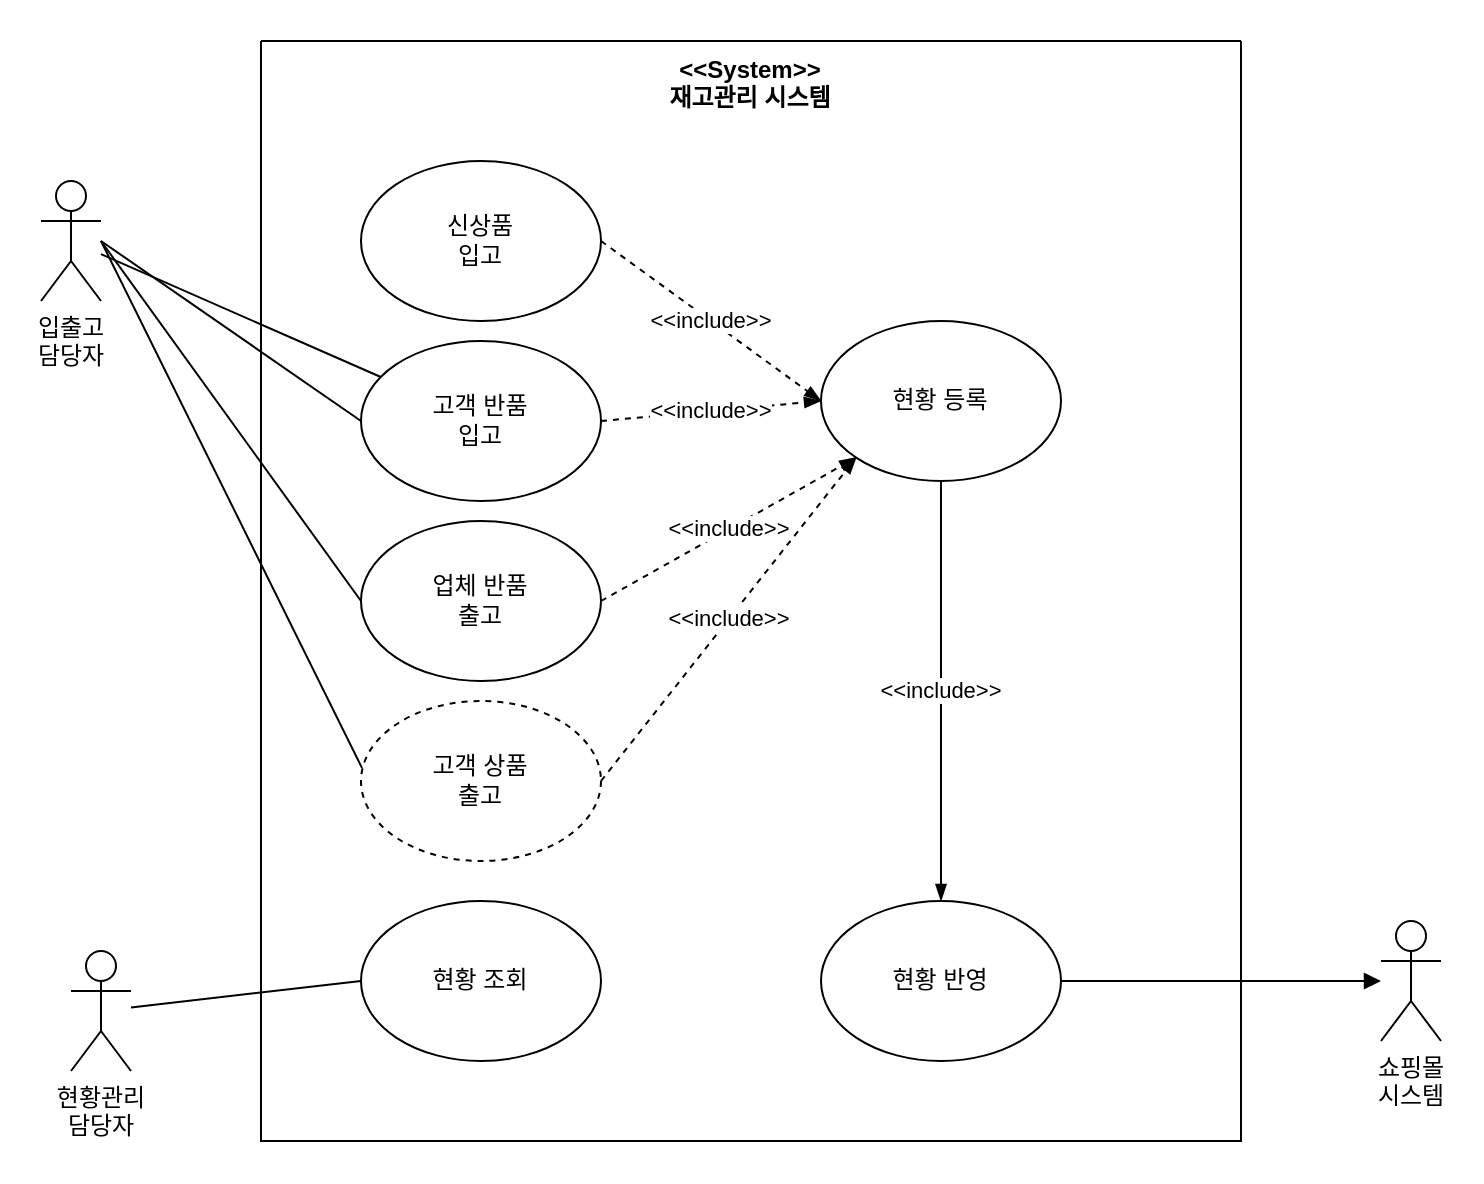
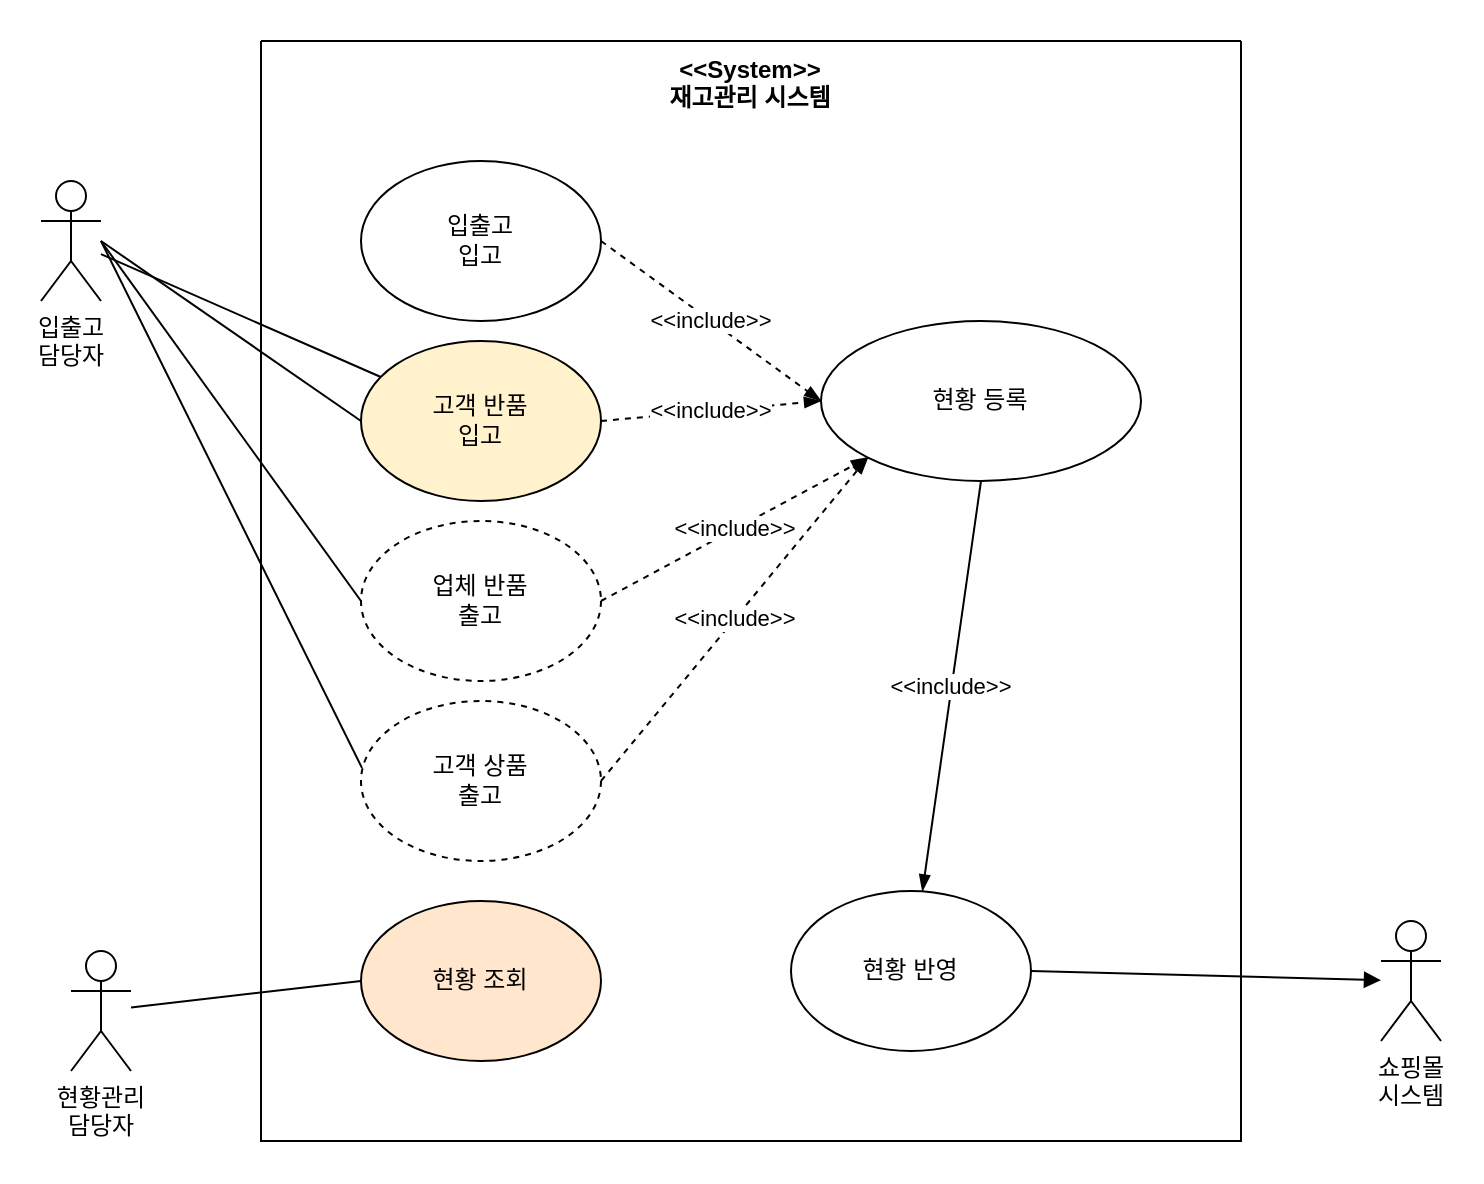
  <mxCell id="0" />
  <mxCell id="1" parent="0" />
  <mxCell id="2" value="입출고&lt;br&gt;담당자" style="shape=umlActor;verticalLabelPosition=bottom;verticalAlign=top;html=1;outlineConnect=0;" vertex="1" parent="1"><mxGeometry x="20" y="90" width="30" height="60" as="geometry" /></mxCell>
  <mxCell id="3" value="현황관리&lt;br&gt;담당자" style="shape=umlActor;verticalLabelPosition=bottom;verticalAlign=top;html=1;outlineConnect=0;" vertex="1" parent="1"><mxGeometry x="35" y="475" width="30" height="60" as="geometry" /></mxCell>
  <mxCell id="4" value="쇼핑몰&lt;br&gt;시스템" style="shape=umlActor;verticalLabelPosition=bottom;verticalAlign=top;html=1;outlineConnect=0;" vertex="1" parent="1"><mxGeometry x="690" y="460" width="30" height="60" as="geometry" /></mxCell>
- <mxCell id="5" value="신상품&lt;br&gt;입고" style="ellipse;whiteSpace=wrap;html=1;" vertex="1" parent="1"><mxGeometry x="180" y="80" width="120" height="80" as="geometry" /></mxCell>
- <mxCell id="6" value="고객 반품&lt;br&gt;입고" style="ellipse;whiteSpace=wrap;html=1;" vertex="1" parent="1"><mxGeometry x="180" y="170" width="120" height="80" as="geometry" /></mxCell>
- <mxCell id="7" value="업체 반품&lt;br&gt;출고" style="ellipse;whiteSpace=wrap;html=1;" vertex="1" parent="1"><mxGeometry x="180" y="260" width="120" height="80" as="geometry" /></mxCell>
+ <mxCell id="5" value="입출고&lt;br&gt;입고" style="ellipse;whiteSpace=wrap;html=1;" vertex="1" parent="1"><mxGeometry x="180" y="80" width="120" height="80" as="geometry" /></mxCell>
+ <mxCell id="6" value="고객 반품&lt;br&gt;입고" style="ellipse;whiteSpace=wrap;html=1;fillColor=#fff2cc;" vertex="1" parent="1"><mxGeometry x="180" y="170" width="120" height="80" as="geometry" /></mxCell>
+ <mxCell id="7" value="업체 반품&lt;br&gt;출고" style="ellipse;whiteSpace=wrap;html=1;dashed=1;" vertex="1" parent="1"><mxGeometry x="180" y="260" width="120" height="80" as="geometry" /></mxCell>
  <mxCell id="8" value="고객 상품&lt;br&gt;출고" style="ellipse;whiteSpace=wrap;html=1;dashed=1;" vertex="1" parent="1"><mxGeometry x="180" y="350" width="120" height="80" as="geometry" /></mxCell>
  <mxCell id="9" value="" style="endArrow=none;html=1;rounded=0;exitX=0;exitY=0.5;exitDx=0;exitDy=0;" edge="1" parent="1" source="6"><mxGeometry width="50" height="50" relative="1" as="geometry"><mxPoint x="40" y="220" as="sourcePoint" /><mxPoint x="50" y="120" as="targetPoint" /></mxGeometry></mxCell>
  <mxCell id="10" value="" style="endArrow=none;html=1;rounded=0;" edge="1" parent="1" source="2" target="6"><mxGeometry width="50" height="50" relative="1" as="geometry"><mxPoint x="290" y="280" as="sourcePoint" /><mxPoint x="340" y="230" as="targetPoint" /></mxGeometry></mxCell>
  <mxCell id="11" value="" style="endArrow=none;html=1;rounded=0;" edge="1" parent="1" source="3"><mxGeometry width="50" height="50" relative="1" as="geometry"><mxPoint x="130" y="540" as="sourcePoint" /><mxPoint x="180" y="490" as="targetPoint" /></mxGeometry></mxCell>
  <mxCell id="12" value="" style="endArrow=none;html=1;rounded=0;exitX=0.004;exitY=0.418;exitDx=0;exitDy=0;exitPerimeter=0;" edge="1" parent="1" source="8"><mxGeometry width="50" height="50" relative="1" as="geometry"><mxPoint x="290" y="280" as="sourcePoint" /><mxPoint x="50" y="120" as="targetPoint" /></mxGeometry></mxCell>
  <mxCell id="13" value="" style="endArrow=none;html=1;rounded=0;exitX=0;exitY=0.5;exitDx=0;exitDy=0;" edge="1" parent="1" source="7"><mxGeometry width="50" height="50" relative="1" as="geometry"><mxPoint x="290" y="280" as="sourcePoint" /><mxPoint x="50" y="120" as="targetPoint" /></mxGeometry></mxCell>
  <mxCell id="14" value="&amp;lt;&amp;lt;include&amp;gt;&amp;gt;" style="endArrow=blockThin;dashed=1;html=1;rounded=0;entryX=0;entryY=0.5;entryDx=0;entryDy=0;targetPerimeterSpacing=0;strokeWidth=1;endFill=1;" edge="1" parent="1" target="16"><mxGeometry width="50" height="50" relative="1" as="geometry"><mxPoint x="300" y="120" as="sourcePoint" /><mxPoint x="350" y="70" as="targetPoint" /></mxGeometry></mxCell>
  <mxCell id="15" value="&#10;&#10;&#10;&lt;&lt;System&gt;&gt;&#10;재고관리 시스템" style="swimlane;startSize=0;" vertex="1" parent="1"><mxGeometry x="130" y="20" width="490" height="550" as="geometry"><mxRectangle x="180" y="30" width="50" height="40" as="alternateBounds" /></mxGeometry></mxCell>
- <mxCell id="16" value="현황 등록" style="ellipse;whiteSpace=wrap;html=1;" vertex="1" parent="15"><mxGeometry x="280" y="140" width="120" height="80" as="geometry" /></mxCell>
- <mxCell id="17" value="현황 조회" style="ellipse;whiteSpace=wrap;html=1;" vertex="1" parent="15"><mxGeometry x="50" y="430" width="120" height="80" as="geometry" /></mxCell>
- <mxCell id="18" value="현황 반영" style="ellipse;whiteSpace=wrap;html=1;" vertex="1" parent="15"><mxGeometry x="280" y="430" width="120" height="80" as="geometry" /></mxCell>
+ <mxCell id="16" value="현황 등록" style="ellipse;whiteSpace=wrap;html=1;" vertex="1" parent="15"><mxGeometry x="280" y="140" width="160" height="80" as="geometry" /></mxCell>
+ <mxCell id="17" value="현황 조회" style="ellipse;whiteSpace=wrap;html=1;fillColor=#ffe6cc;" vertex="1" parent="15"><mxGeometry x="50" y="430" width="120" height="80" as="geometry" /></mxCell>
+ <mxCell id="18" value="현황 반영" style="ellipse;whiteSpace=wrap;html=1;" vertex="1" parent="15"><mxGeometry x="265" y="425" width="120" height="80" as="geometry" /></mxCell>
  <mxCell id="19" value="&amp;lt;&amp;lt;include&amp;gt;&amp;gt;" style="endArrow=blockThin;dashed=0;html=1;rounded=0;targetPerimeterSpacing=0;strokeWidth=1;endFill=1;exitX=0.5;exitY=1;exitDx=0;exitDy=0;" edge="1" parent="15" source="16" target="18"><mxGeometry width="50" height="50" relative="1" as="geometry"><mxPoint x="180.0" y="380" as="sourcePoint" /><mxPoint x="307.574" y="218.284" as="targetPoint" /></mxGeometry></mxCell>
  <mxCell id="20" value="&amp;lt;&amp;lt;include&amp;gt;&amp;gt;" style="endArrow=blockThin;dashed=1;html=1;rounded=0;targetPerimeterSpacing=0;strokeWidth=1;endFill=1;exitX=1;exitY=0.5;exitDx=0;exitDy=0;entryX=0;entryY=0.5;entryDx=0;entryDy=0;" edge="1" parent="1" source="6" target="16"><mxGeometry width="50" height="50" relative="1" as="geometry"><mxPoint x="310" y="130" as="sourcePoint" /><mxPoint x="420" y="120" as="targetPoint" /></mxGeometry></mxCell>
  <mxCell id="21" value="&amp;lt;&amp;lt;include&amp;gt;&amp;gt;" style="endArrow=blockThin;dashed=1;html=1;rounded=0;targetPerimeterSpacing=0;strokeWidth=1;endFill=1;exitX=1;exitY=0.5;exitDx=0;exitDy=0;entryX=0;entryY=1;entryDx=0;entryDy=0;" edge="1" parent="1" source="7" target="16"><mxGeometry width="50" height="50" relative="1" as="geometry"><mxPoint x="310" y="220" as="sourcePoint" /><mxPoint x="440" y="210" as="targetPoint" /></mxGeometry></mxCell>
  <mxCell id="22" value="&amp;lt;&amp;lt;include&amp;gt;&amp;gt;" style="endArrow=blockThin;dashed=1;html=1;rounded=0;targetPerimeterSpacing=0;strokeWidth=1;endFill=1;entryX=0;entryY=1;entryDx=0;entryDy=0;exitX=1;exitY=0.5;exitDx=0;exitDy=0;" edge="1" parent="1" source="8" target="16"><mxGeometry width="50" height="50" relative="1" as="geometry"><mxPoint x="320" y="230" as="sourcePoint" /><mxPoint x="450" y="220" as="targetPoint" /></mxGeometry></mxCell>
  <mxCell id="23" value="" style="endArrow=block;html=1;rounded=0;targetPerimeterSpacing=0;strokeWidth=1;exitX=1;exitY=0.5;exitDx=0;exitDy=0;" edge="1" parent="1" source="18" target="4"><mxGeometry width="50" height="50" relative="1" as="geometry"><mxPoint x="360" y="480" as="sourcePoint" /><mxPoint x="410" y="430" as="targetPoint" /></mxGeometry></mxCell>
